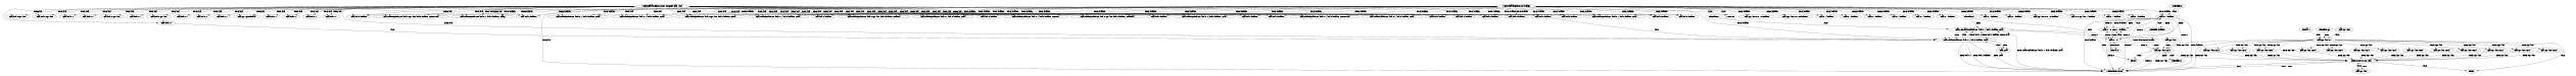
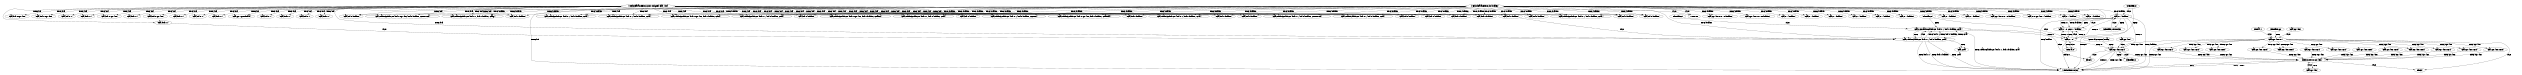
  digraph {
    fontname="DejaVu Serif"
    node [fontname="DejaVu Serif"]
    edge [fontname="DejaVu Serif"]
    n1 [label="(Call,op->len += n)"]
    n2 [label="(Return,return op->len;)"]
    n3 [label="(Identifier,n)"]
    n4 [label="(Block,)"]
    n5 [label="(MethodReturn,int)"]
    n6 [label="(Block,)"]
    n7 [label="(Call,op->len)"]
    n8 [label="(Call,n < buf_len)"]
-   n9 [label="(Identifier,buf_len)"]
+   n9 [label="(Identifier,return_len)"]
    n10 [label="(Call,n > 0 && n < buf_len)"]
    n11 [label="(Call,n > 0)"]
    n12 [label="(Literal,0)"]
    n13 [label="(Call,n = read_u64_leb128 (buf + 1, buf + buf_len, &val))"]
    n14 [label="(Call,read_u64_leb128 (buf + 1, buf + buf_len, &val))"]
    n15 [label="(Call,&val)"]
    n16 [label="(MethodParameterIn,const unsigned char *buf)"]
    n17 [label="(Call,buf + op->len)"]
    n18 [label="(Call,buf + op->len)"]
    n19 [label="(Call,buf + 1)"]
    n20 [label="(Call,buf + 1)"]
    n21 [label="(Call,buf + buf_len)"]
    n22 [label="(Call,buf + buf_len)"]
    n23 [label="(Call,buf + buf_len)"]
    n24 [label="(Call,buf + op->len)"]
    n25 [label="(Call,buf + buf_len)"]
    n26 [label="(Call,read_u32_leb128 (buf + op->len, buf + buf_len, &reserved))"]
    n27 [label="(Call,read_u32_leb128 (buf + 1, buf + buf_len, &flag))"]
    n28 [label="(Call,buf + buf_len)"]
    n29 [label="(Call,read_i32_leb128 (buf + 1, buf + buf_len, &val))"]
    n30 [label="(Call,buf + 1)"]
    n31 [label="(Call,read_u32_leb128 (buf + 1, buf + buf_len, &val))"]
    n32 [label="(Call,read_u32_leb128 (buf + op->len, buf + buf_len, &def))"]
    n33 [label="(Call,buf + op->len)"]
    n34 [label="(Call,read_i32_leb128 (buf + 1, buf + buf_len, &val))"]
    n35 [label="(Call,buf + buf_len)"]
    n36 [label="(Call,read_u32_leb128 (buf + op->len, buf + buf_len, &offset))"]
    n37 [label="(Call,buf + 1)"]
    n38 [label="(Call,buf + 1)"]
    n39 [label="(Call,read_u32_leb128 (buf + 1, buf + buf_len, &val))"]
    n40 [label="(Call,buf + buf_len)"]
    n41 [label="(Call,buf + 1)"]
    n42 [label="(Call,read_u32_leb128 (buf + 1, buf + buf_len, &count))"]
    n43 [label="(Call,op->op = buf[0])"]
    n44 [label="(Call,read_u32_leb128 (buf + op->len, buf + buf_len, &table[i]))"]
    n45 [label="(Call,buf + buf_len)"]
    n46 [label="(Call,read_u32_leb128 (buf + 1, buf + buf_len, &val))"]
    n47 [label="(Call,buf + buf_len)"]
    n48 [label="(Call,read_u32_leb128 (buf + 1, buf + buf_len, &reserved))"]
    n49 [label="(Call,read_i64_leb128 (buf + 1, buf + buf_len, &val))"]
    n50 [label="(Call,buf + buf_len)"]
    n51 [label="(Call,buf + 1)"]
    n52 [label="(Call,buf + buf_len)"]
    n53 [label="(Call,buf + buf_len)"]
    n54 [label="(Call,buf + buf_len)"]
    n55 [label="(Call,buf + 1)"]
    n56 [label="(Call,buf + 1)"]
    n57 [label="(Call,buf + 1)"]
    n58 [label="(Call,read_u32_leb128 (buf + 1, buf + buf_len, &val))"]
    n59 [label="(Call,buf + 1)"]
    n60 [label="(Call,buf + buf_len)"]
    n61 [label="(Call,buf + buf_len)"]
    1000100
    n63 [label="(MethodParameterIn,int buf_len)"]
    n64 [label="(Call,op->len + n <= buf_len)"]
    n65 [label="(Call,op->len + n <= buf_len)"]
    n66 [label="(Call,n < buf_len)"]
    n67 [label="(Call,n < buf_len)"]
    n68 [label="(Call,n < buf_len)"]
    n69 [label="(Call,n < buf_len)"]
    n70 [label="(Call,n < buf_len)"]
    n71 [label="(Call,n < buf_len)"]
    n72 [label="(Call,n < buf_len)"]
    n73 [label="(Call,n < buf_len)"]
    n74 [label="(Call,op->len + n <= buf_len)"]
    n75 [label="(Call,n + op->len < buf_len)"]
    n76 [label="(Call,n < buf_len)"]
    n77 [label="(Call,n < buf_len)"]
    n78 [label="(Call,op->len = 1)"]
    n79 [label="(Call,op->len += n)"]
    n80 [label="(Call,op->len += n)"]
    n81 [label="(Call,op->len += n)"]
    n82 [label="(Call,op->len += n)"]
    n83 [label="(Call,op->len += n)"]
    n84 [label="(Call,op->len += n)"]
    n85 [label="(Call,op->len += n)"]
    n86 [label="(Call,op->len += n)"]
    n87 [label="(Call,op->len += n)"]
    n88 [label="(Call,op->len += n)"]
    n89 [label="(Literal,1)"]
    n90 [label="(Identifier,n)"]
    n91 [label="(Identifier,n)"]
    n92 [label="(Identifier,op)"]
    n93 [label="(Identifier,n)"]
    n94 [label="(Call,op->len += n)"]
    n95 [label="(ControlStructure,break;)"]
    n96 [label="(Call,op->len += n)"]
    n97 [label="(Call,op->len)"]
    n98 [label="(Call,op->len += n)"]
    n99 [label="(Call,op->len)"]
    n1 -> n2 [label="DDG: op->len"]
    n1 -> n3 [label="CFG: "]
    n1 -> n4 [label="AST: "]
    n1 -> n5 [label="DDG: n"]
    n1 -> n5 [label="DDG: op->len"]
    n2 -> n5 [label="DDG: <RET>"]
    n2 -> n6 [label="AST: "]
    n2 -> n7 [label="CFG: "]
    n3 -> n1 [label="AST: "]
    n5 -> n2 [label="CFG: "]
    n7 -> n2 [label="AST: "]
    n8 -> n1 [label="DDG: n"]
    n8 -> n5 [label="DDG: n"]
    n8 -> n5 [label="DDG: buf_len"]
    n8 -> n9 [label="CFG: "]
    n8 -> n10 [label="AST: "]
    n8 -> n10 [label="DDG: n"]
    n8 -> n10 [label="DDG: buf_len"]
    n9 -> n8 [label="AST: "]
    n10 -> n8 [label="CFG: "]
    n10 -> n11 [label="CFG: "]
    n11 -> n1 [label="DDG: n"]
    n11 -> n5 [label="DDG: n"]
    n11 -> n8 [label="DDG: n"]
    n11 -> n10 [label="AST: "]
    n11 -> n10 [label="DDG: n"]
    n11 -> n10 [label="DDG: 0"]
    n11 -> n12 [label="CFG: "]
    n12 -> n11 [label="AST: "]
    n13 -> n4 [label="AST: "]
    n13 -> n5 [label="DDG: read_u64_leb128 (buf + 1, buf + buf_len, &val)"]
    n13 -> n11 [label="DDG: n"]
    n13 -> n14 [label="CFG: "]
    n14 -> n5 [label="DDG: buf + buf_len"]
    n14 -> n5 [label="DDG: &val"]
    n14 -> n5 [label="DDG: buf + 1"]
    n14 -> n13 [label="AST: "]
    n14 -> n13 [label="DDG: buf + 1"]
    n14 -> n13 [label="DDG: buf + buf_len"]
    n14 -> n13 [label="DDG: &val"]
    n14 -> n15 [label="CFG: "]
-   n15 -> n14 [label="AST: "]
    n16 -> n5 [label="DDG: buf"]
    n16 -> n14 [label="DDG: buf"]
    n16 -> n17 [label="DDG: buf"]
    n16 -> n18 [label="DDG: buf"]
    n16 -> n19 [label="DDG: buf"]
    n16 -> n20 [label="DDG: buf"]
    n16 -> n21 [label="DDG: buf"]
    n16 -> n22 [label="DDG: buf"]
    n16 -> n23 [label="DDG: buf"]
    n16 -> n24 [label="DDG: buf"]
    n16 -> n25 [label="DDG: buf"]
    n16 -> n26 [label="DDG: buf"]
    n16 -> n27 [label="DDG: buf"]
    n16 -> n28 [label="DDG: buf"]
    n16 -> n29 [label="DDG: buf"]
    n16 -> n30 [label="DDG: buf"]
    n16 -> n31 [label="DDG: buf"]
    n16 -> n32 [label="DDG: buf"]
    n16 -> n33 [label="DDG: buf"]
    n16 -> n34 [label="DDG: buf"]
    n16 -> n35 [label="DDG: buf"]
    n16 -> n36 [label="DDG: buf"]
    n16 -> n37 [label="DDG: buf"]
    n16 -> n38 [label="DDG: buf"]
    n16 -> n39 [label="DDG: buf"]
    n16 -> n40 [label="DDG: buf"]
    n16 -> n41 [label="DDG: buf"]
    n16 -> n42 [label="DDG: buf"]
    n16 -> n43 [label="DDG: buf"]
    n16 -> n44 [label="DDG: buf"]
    n16 -> n45 [label="DDG: buf"]
    n16 -> n46 [label="DDG: buf"]
    n16 -> n47 [label="DDG: buf"]
    n16 -> n48 [label="DDG: buf"]
    n16 -> n49 [label="DDG: buf"]
    n16 -> n50 [label="DDG: buf"]
    n16 -> n51 [label="DDG: buf"]
    n16 -> n52 [label="DDG: buf"]
    n16 -> n53 [label="DDG: buf"]
    n16 -> n54 [label="DDG: buf"]
    n16 -> n55 [label="DDG: buf"]
    n16 -> n56 [label="DDG: buf"]
    n16 -> n57 [label="DDG: buf"]
    n16 -> n58 [label="DDG: buf"]
    n16 -> n59 [label="DDG: buf"]
    n16 -> n60 [label="DDG: buf"]
    n16 -> n61 [label="DDG: buf"]
    n16 -> 1000100 [label="AST: "]
    n53 -> n14 [label="AST: "]
    n55 -> n14 [label="AST: "]
    n63 -> n5 [label="DDG: buf_len"]
    n63 -> n8 [label="DDG: buf_len"]
    n63 -> n14 [label="DDG: buf_len"]
    n63 -> n21 [label="DDG: buf_len"]
    n63 -> n22 [label="DDG: buf_len"]
    n63 -> n23 [label="DDG: buf_len"]
    n63 -> n25 [label="DDG: buf_len"]
    n63 -> n26 [label="DDG: buf_len"]
    n63 -> n27 [label="DDG: buf_len"]
    n63 -> n28 [label="DDG: buf_len"]
    n63 -> n29 [label="DDG: buf_len"]
    n63 -> n31 [label="DDG: buf_len"]
    n63 -> n32 [label="DDG: buf_len"]
    n63 -> n34 [label="DDG: buf_len"]
    n63 -> n35 [label="DDG: buf_len"]
    n63 -> n36 [label="DDG: buf_len"]
    n63 -> n39 [label="DDG: buf_len"]
    n63 -> n40 [label="DDG: buf_len"]
    n63 -> n42 [label="DDG: buf_len"]
    n63 -> n44 [label="DDG: buf_len"]
    n63 -> n45 [label="DDG: buf_len"]
    n63 -> n46 [label="DDG: buf_len"]
    n63 -> n47 [label="DDG: buf_len"]
    n63 -> n48 [label="DDG: buf_len"]
    n63 -> n49 [label="DDG: buf_len"]
    n63 -> n50 [label="DDG: buf_len"]
    n63 -> n52 [label="DDG: buf_len"]
    n63 -> n53 [label="DDG: buf_len"]
    n63 -> n54 [label="DDG: buf_len"]
    n63 -> n58 [label="DDG: buf_len"]
    n63 -> n60 [label="DDG: buf_len"]
    n63 -> n61 [label="DDG: buf_len"]
    n63 -> 1000100 [label="AST: "]
    n63 -> n64 [label="DDG: buf_len"]
    n63 -> n65 [label="DDG: buf_len"]
    n63 -> n66 [label="DDG: buf_len"]
    n63 -> n67 [label="DDG: buf_len"]
    n63 -> n68 [label="DDG: buf_len"]
    n63 -> n69 [label="DDG: buf_len"]
    n63 -> n70 [label="DDG: buf_len"]
    n63 -> n71 [label="DDG: buf_len"]
    n63 -> n72 [label="DDG: buf_len"]
    n63 -> n73 [label="DDG: buf_len"]
    n63 -> n74 [label="DDG: buf_len"]
    n63 -> n75 [label="DDG: buf_len"]
    n63 -> n76 [label="DDG: buf_len"]
    n63 -> n77 [label="DDG: buf_len"]
    n78 -> n1 [label="DDG: op->len"]
-   n78 -> n2 [label="DDG: op->len"]
    n78 -> n5 [label="DDG: op->len"]
    n78 -> n6 [label="AST: "]
    n78 -> n79 [label="DDG: op->len"]
    n78 -> n80 [label="DDG: op->len"]
    n78 -> n81 [label="DDG: op->len"]
    n78 -> n82 [label="DDG: op->len"]
    n78 -> n83 [label="DDG: op->len"]
    n78 -> n84 [label="DDG: op->len"]
    n78 -> n85 [label="DDG: op->len"]
    n78 -> n86 [label="DDG: op->len"]
    n78 -> n87 [label="DDG: op->len"]
    n78 -> n88 [label="DDG: op->len"]
    n79 -> n2 [label="DDG: op->len"]
    n80 -> n2 [label="DDG: op->len"]
    n81 -> n2 [label="DDG: op->len"]
    n82 -> n2 [label="DDG: op->len"]
    n84 -> n2 [label="DDG: op->len"]
    n85 -> n2 [label="DDG: op->len"]
    n87 -> n2 [label="DDG: op->len"]
    n89 -> n78 [label="AST: "]
    n90 -> n11 [label="AST: "]
    n90 -> n13 [label="CFG: "]
    n91 -> n8 [label="AST: "]
    n91 -> n11 [label="CFG: "]
    n92 -> n78 [label="CFG: "]
    n93 -> n13 [label="AST: "]
    n94 -> n2 [label="DDG: op->len"]
    n95 -> n1 [label="CFG: "]
    n96 -> n2 [label="DDG: op->len"]
    n97 -> n1 [label="AST: "]
    n98 -> n2 [label="DDG: op->len"]
    n99 -> n78 [label="AST: "]
  }
